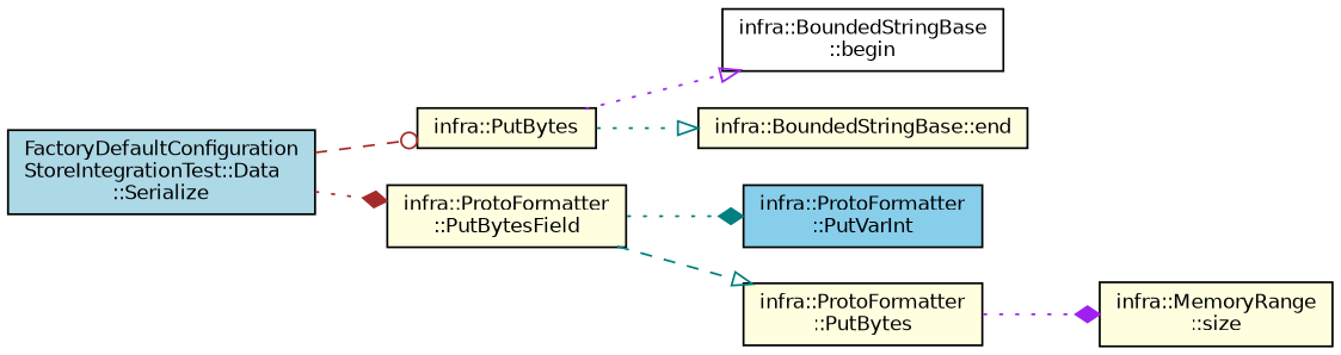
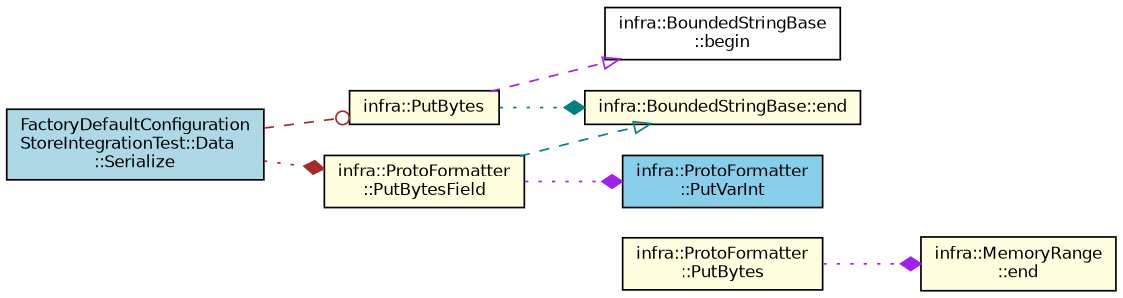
  digraph {
    rankdir=LR
    node [color=black fillcolor=lightyellow fontname=Helvetica fontsize=10 shape=record style=filled]
    edge [arrowhead=diamond color=teal fontname=Helvetica fontsize=10 labelfontname=Helvetica labelfontsize=10 style=dotted]
    n1 [fillcolor=lightblue fontcolor=black height=0.2 label="FactoryDefaultConfiguration\lStoreIntegrationTest::Data\l::Serialize" width=0.4]
    n2 [height=0.2 label="infra::PutBytes" width=0.4]
    n3 [height=0.2 label="infra::ProtoFormatter\l::PutBytesField" width=0.4]
    n4 [fillcolor=white height=0.2 label="infra::BoundedStringBase\l::begin" width=0.4]
    n5 [height=0.2 label="infra::BoundedStringBase::end" width=0.4]
    n6 [fillcolor=skyblue height=0.2 label="infra::ProtoFormatter\l::PutVarInt" width=0.4]
    n7 [height=0.2 label="infra::ProtoFormatter\l::PutBytes" width=0.4]
-   n8 [height=0.2 label="infra::MemoryRange\l::size" width=0.4]
+   n8 [height=0.2 label="infra::MemoryRange\l::end" width=0.4]
    n1 -> n2 [arrowhead=odot color=brown style=dashed]
    n1 -> n3 [color=brown]
-   n2 -> n4 [arrowhead=onormal color=purple]
-   n2 -> n5 [arrowhead=onormal]
-   n3 -> n6
-   n3 -> n7 [arrowhead=onormal style=dashed]
+   n2 -> n4 [arrowhead=onormal color=purple style=dashed]
+   n2 -> n5
+   n3 -> n6 [color=purple]
+   n3 -> n5 [arrowhead=onormal style=dashed]
    n7 -> n8 [color=purple]
  }
